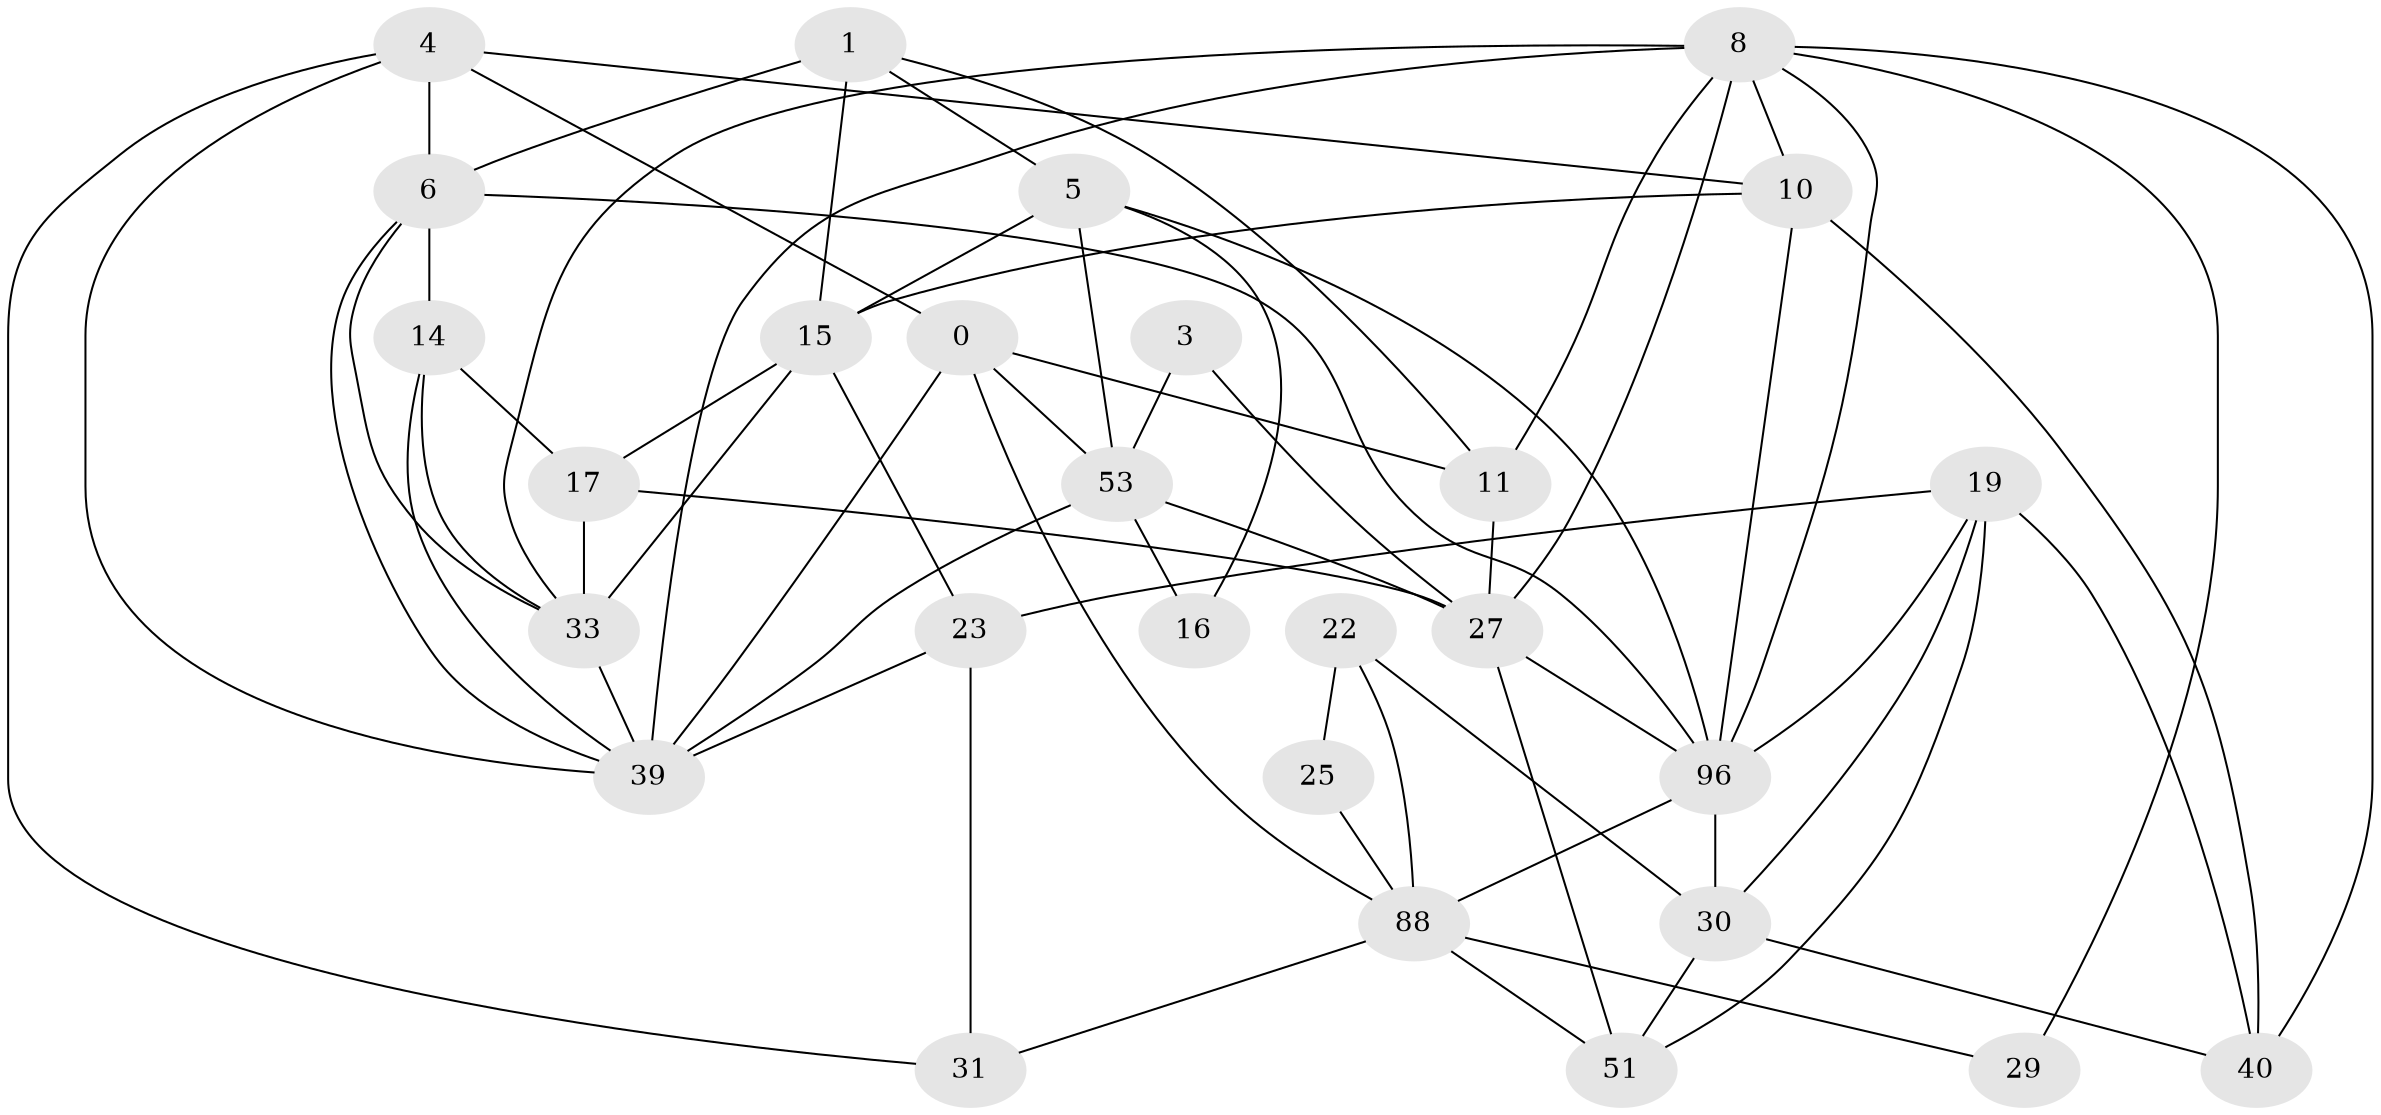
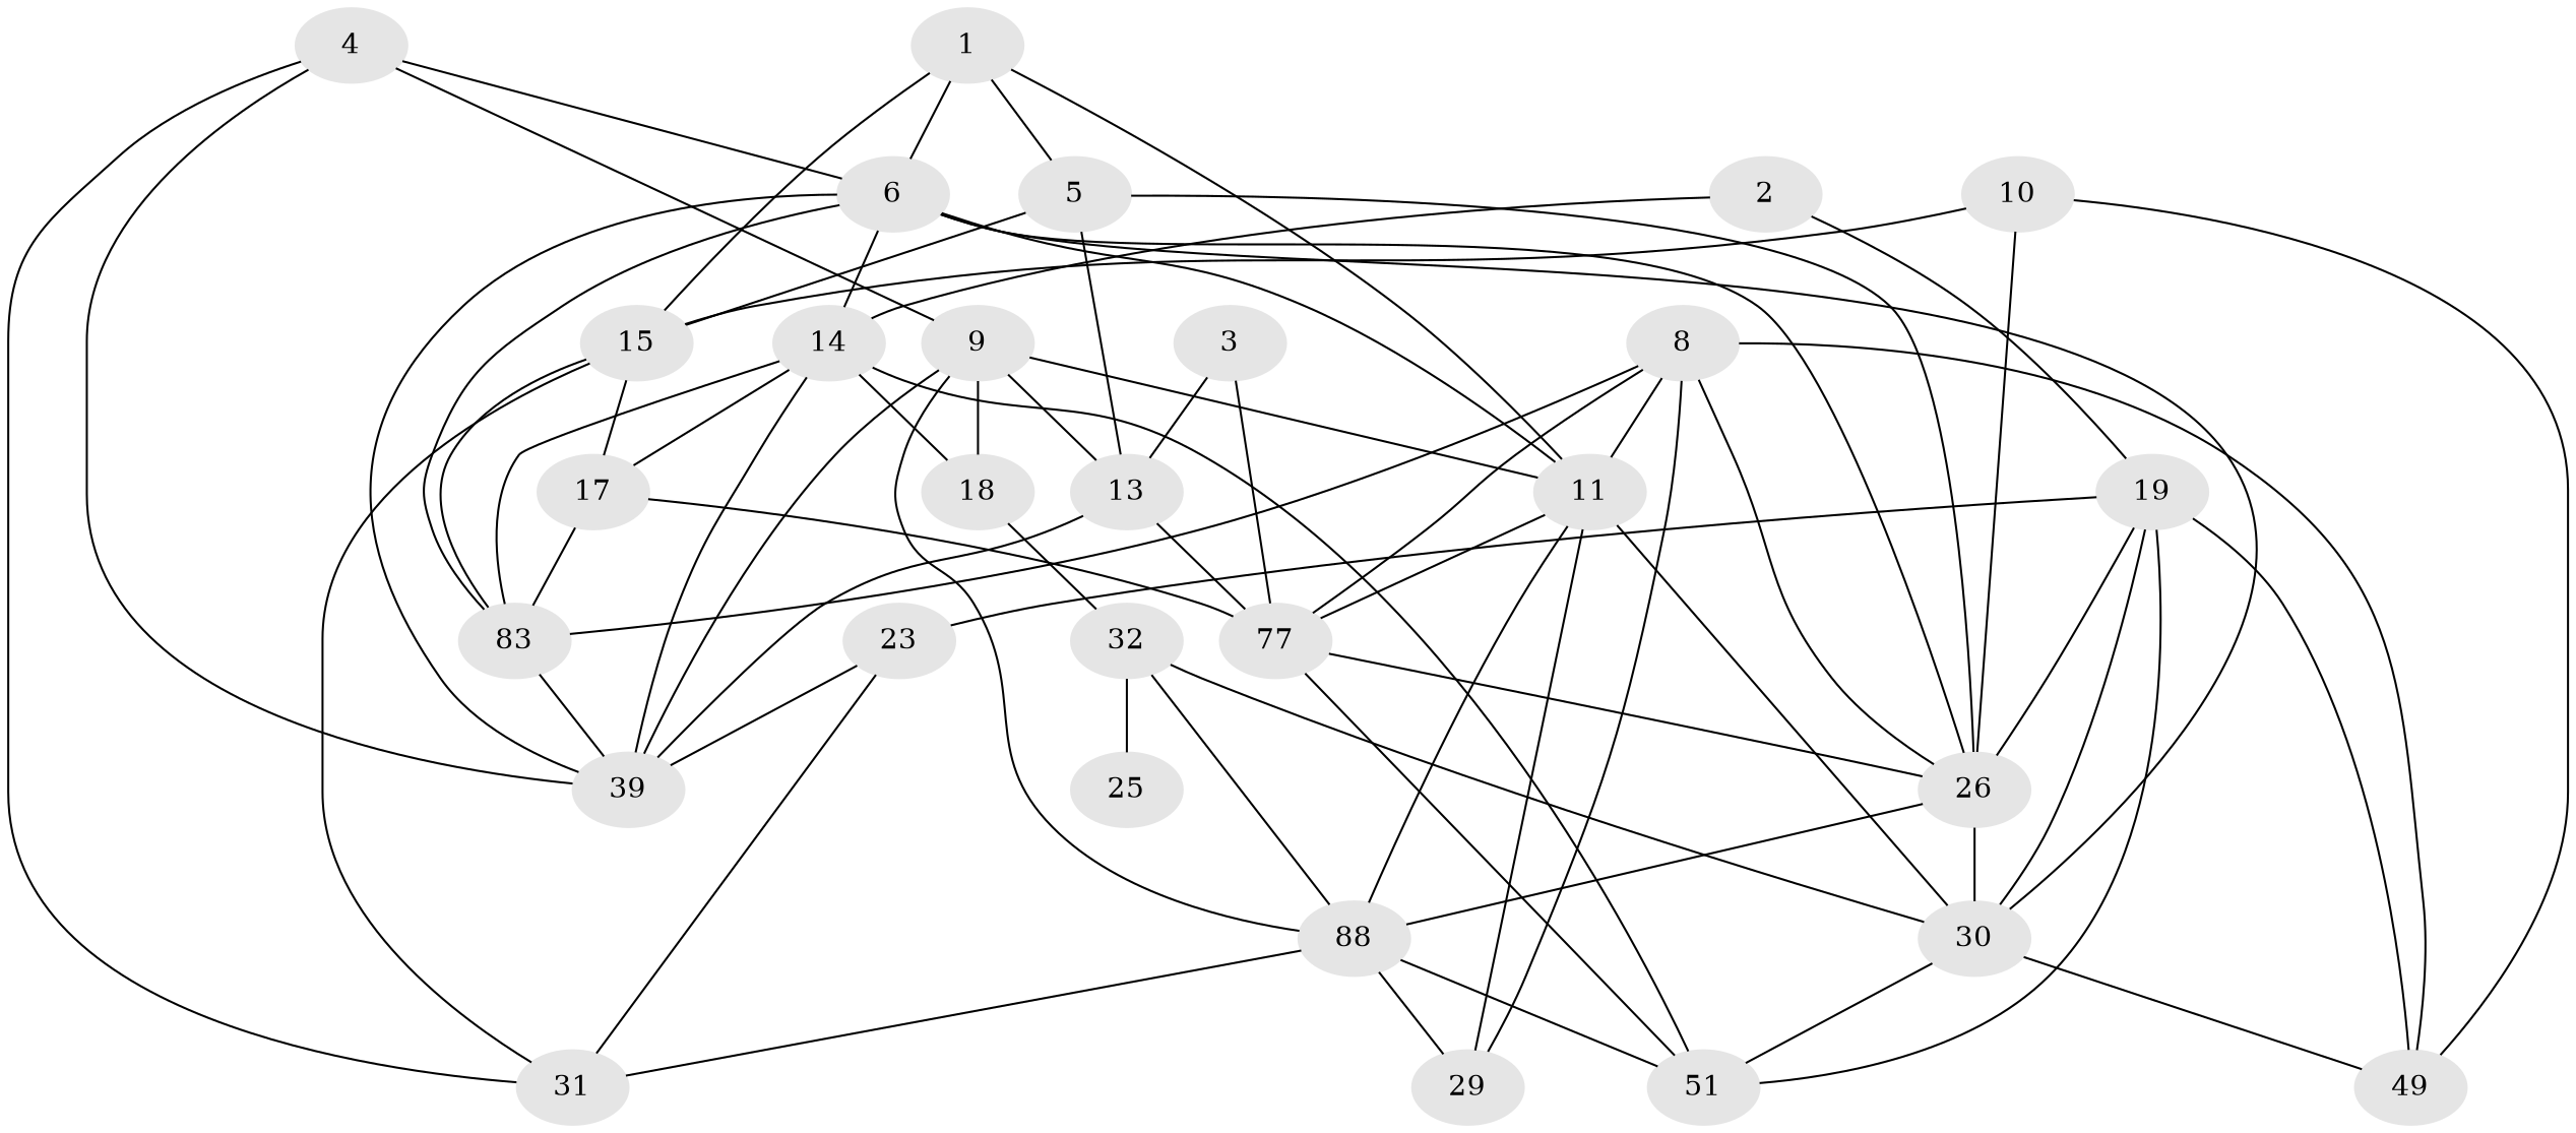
  graph {
    node [color=gray90 style=filled]
    1 [super="+7"]
    5 [super="+50"]
    6 [super="+47"]
    11 [super="+37"]
    15 [super="+21"]
-   13 [super="+39" label=53]
-   16
-   26 [super="+44" label=96]
+   13 [super="+39"]
+   26 [super="+44"]
    14 [super="+46"]
    n10 [label=39 super="+48"]
    30 [super="+42"]
-   33 [super="+40"]
-   27 [super="+36"]
+   33 [super="+40" label=83]
+   27 [super="+36" label=77]
    29
    31 [super="+41"]
    17 [super="+38"]
+   18
    51
+   2
    19 [super="+34"]
-   49 [label=40]
+   49
    23
    3
    4 [super="+24"]
-   9 [super="+12" label=0]
+   9 [super="+12"]
    10 [super="+45"]
    n27 [label=88 super="+43"]
    8 [super="+20"]
-   22 [super="+32"]
+   22 [super="+32" label=32]
    25
    1 -- 5
    1 -- 6
    1 -- 11
    1 -- 15
    5 -- 15
    5 -- 13
-   5 -- 16
    5 -- 26
+   6 -- 11
    6 -- 26
    6 -- 14
    6 -- n10
+   6 -- 30
    6 -- 33
+   11 -- 30
    11 -- 27
+   11 -- 29
    15 -- 33
-   15 -- 23
+   15 -- 31
    15 -- 17
-   13 -- 16
    13 -- n10
    13 -- 27
    26 -- 30
    26 -- n27
    14 -- n10
    14 -- 33
    14 -- 17
+   14 -- 18
+   14 -- 51
    30 -- 51
    30 -- 49
    33 -- n10
    27 -- 26
    27 -- 51
    17 -- 33 [weight=2]
    17 -- 27
+   18 -- 22 [weight=2]
+   2 -- 14
+   2 -- 19
    19 -- 26
    19 -- 30
    19 -- 51
    19 -- 49
    19 -- 23
    23 -- n10
    23 -- 31
    3 -- 13
    3 -- 27
    4 -- 6
    4 -- n10
    4 -- 31
    4 -- 9
-   4 -- 10
    9 -- 11
    9 -- 13
    9 -- n10
+   9 -- 18
    9 -- n27
    10 -- 15
    10 -- 26
    10 -- 49
    n27 -- 29
    n27 -- 31
    n27 -- 51
    8 -- 11
    8 -- 26
-   8 -- n10
    8 -- 33
    8 -- 27
    8 -- 29
    8 -- 49
-   8 -- 10
    22 -- 30
    22 -- n27
    22 -- 25
-   25 -- n27
+   11 -- n27
  }
